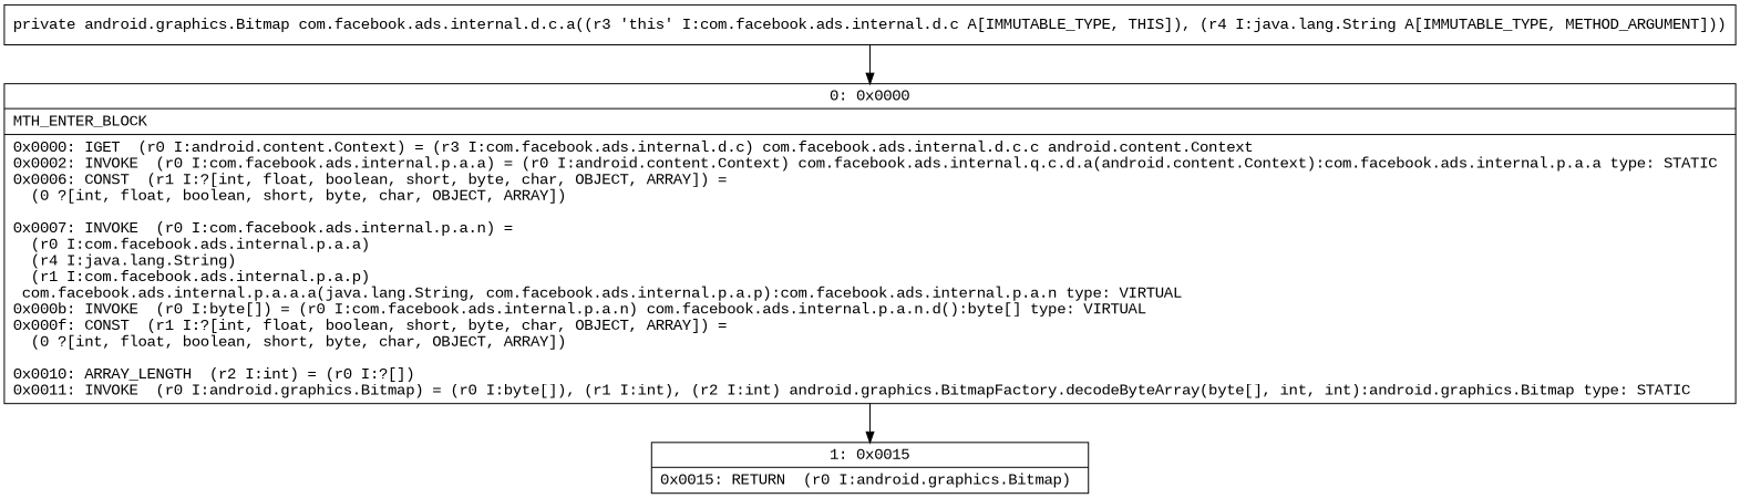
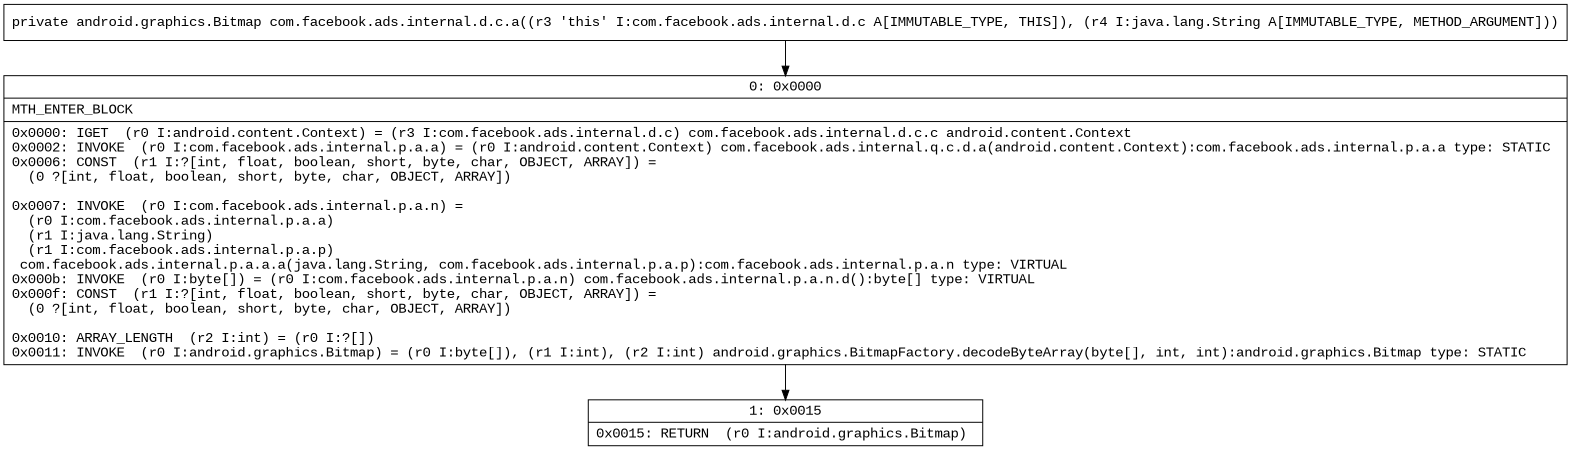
  digraph {
    fontname="Liberation Mono"
    node [shape=record fontname="Liberation Mono"]
    edge [fontname="Liberation Mono"]
-   n1 [label="{0\:\ 0x0000|MTH_ENTER_BLOCK\l|0x0000: IGET  (r0 I:android.content.Context) = (r3 I:com.facebook.ads.internal.d.c) com.facebook.ads.internal.d.c.c android.content.Context \l0x0002: INVOKE  (r0 I:com.facebook.ads.internal.p.a.a) = (r0 I:android.content.Context) com.facebook.ads.internal.q.c.d.a(android.content.Context):com.facebook.ads.internal.p.a.a type: STATIC \l0x0006: CONST  (r1 I:?[int, float, boolean, short, byte, char, OBJECT, ARRAY]) = \l  (0 ?[int, float, boolean, short, byte, char, OBJECT, ARRAY])\l \l0x0007: INVOKE  (r0 I:com.facebook.ads.internal.p.a.n) = \l  (r0 I:com.facebook.ads.internal.p.a.a)\l  (r4 I:java.lang.String)\l  (r1 I:com.facebook.ads.internal.p.a.p)\l com.facebook.ads.internal.p.a.a.a(java.lang.String, com.facebook.ads.internal.p.a.p):com.facebook.ads.internal.p.a.n type: VIRTUAL \l0x000b: INVOKE  (r0 I:byte[]) = (r0 I:com.facebook.ads.internal.p.a.n) com.facebook.ads.internal.p.a.n.d():byte[] type: VIRTUAL \l0x000f: CONST  (r1 I:?[int, float, boolean, short, byte, char, OBJECT, ARRAY]) = \l  (0 ?[int, float, boolean, short, byte, char, OBJECT, ARRAY])\l \l0x0010: ARRAY_LENGTH  (r2 I:int) = (r0 I:?[]) \l0x0011: INVOKE  (r0 I:android.graphics.Bitmap) = (r0 I:byte[]), (r1 I:int), (r2 I:int) android.graphics.BitmapFactory.decodeByteArray(byte[], int, int):android.graphics.Bitmap type: STATIC \l}"]
+   n1 [label="{0\:\ 0x0000|MTH_ENTER_BLOCK\l|0x0000: IGET  (r0 I:android.content.Context) = (r3 I:com.facebook.ads.internal.d.c) com.facebook.ads.internal.d.c.c android.content.Context \l0x0002: INVOKE  (r0 I:com.facebook.ads.internal.p.a.a) = (r0 I:android.content.Context) com.facebook.ads.internal.q.c.d.a(android.content.Context):com.facebook.ads.internal.p.a.a type: STATIC \l0x0006: CONST  (r1 I:?[int, float, boolean, short, byte, char, OBJECT, ARRAY]) = \l  (0 ?[int, float, boolean, short, byte, char, OBJECT, ARRAY])\l \l0x0007: INVOKE  (r0 I:com.facebook.ads.internal.p.a.n) = \l  (r0 I:com.facebook.ads.internal.p.a.a)\l  (r1 I:java.lang.String)\l  (r1 I:com.facebook.ads.internal.p.a.p)\l com.facebook.ads.internal.p.a.a.a(java.lang.String, com.facebook.ads.internal.p.a.p):com.facebook.ads.internal.p.a.n type: VIRTUAL \l0x000b: INVOKE  (r0 I:byte[]) = (r0 I:com.facebook.ads.internal.p.a.n) com.facebook.ads.internal.p.a.n.d():byte[] type: VIRTUAL \l0x000f: CONST  (r1 I:?[int, float, boolean, short, byte, char, OBJECT, ARRAY]) = \l  (0 ?[int, float, boolean, short, byte, char, OBJECT, ARRAY])\l \l0x0010: ARRAY_LENGTH  (r2 I:int) = (r0 I:?[]) \l0x0011: INVOKE  (r0 I:android.graphics.Bitmap) = (r0 I:byte[]), (r1 I:int), (r2 I:int) android.graphics.BitmapFactory.decodeByteArray(byte[], int, int):android.graphics.Bitmap type: STATIC \l}"]
    n2 [label="{1\:\ 0x0015|0x0015: RETURN  (r0 I:android.graphics.Bitmap) \l}"]
    n3 [label="{private android.graphics.Bitmap com.facebook.ads.internal.d.c.a((r3 'this' I:com.facebook.ads.internal.d.c A[IMMUTABLE_TYPE, THIS]), (r4 I:java.lang.String A[IMMUTABLE_TYPE, METHOD_ARGUMENT])) }"]
    n1 -> n2
    n3 -> n1
  }
